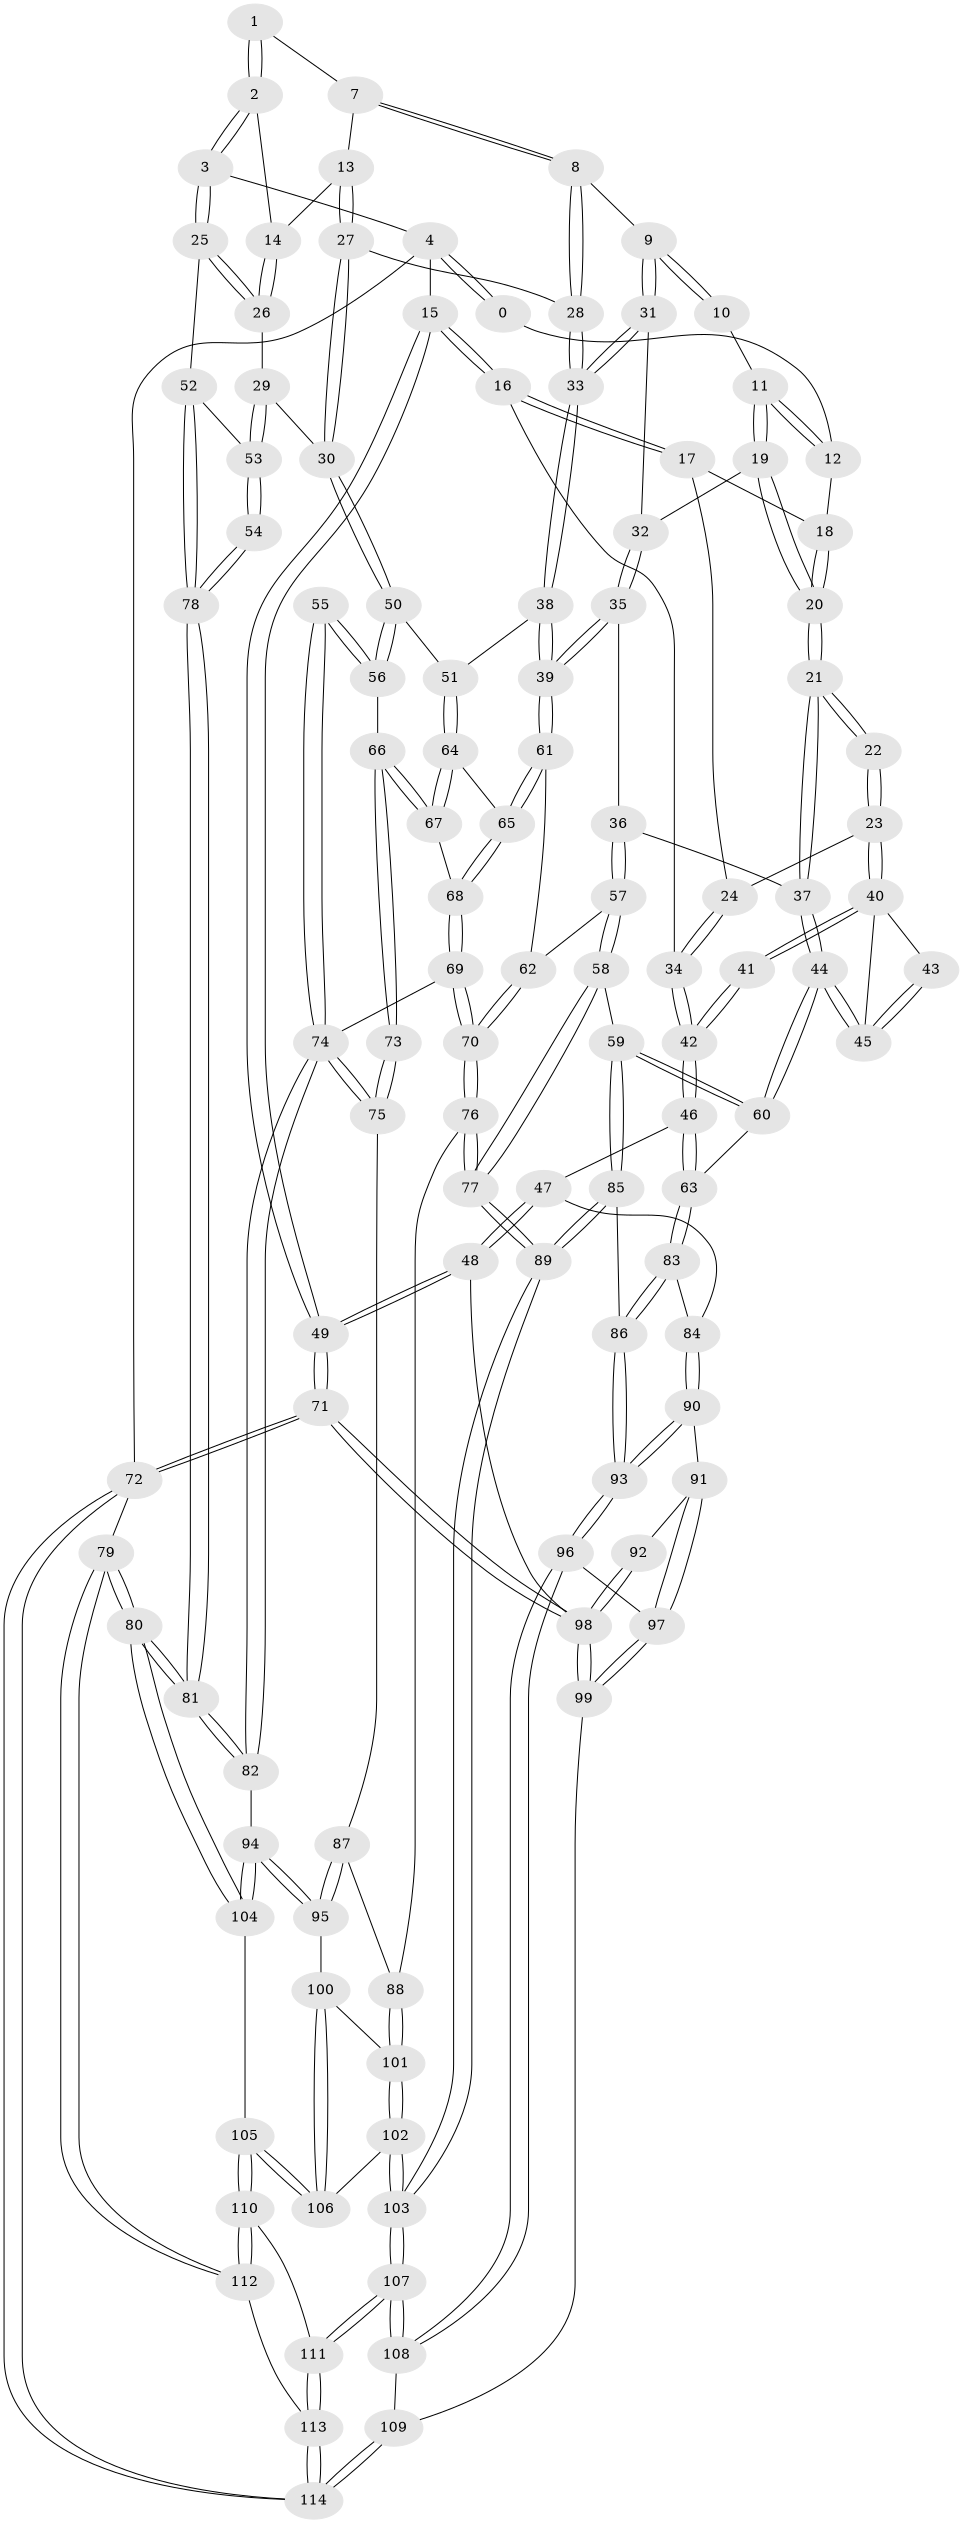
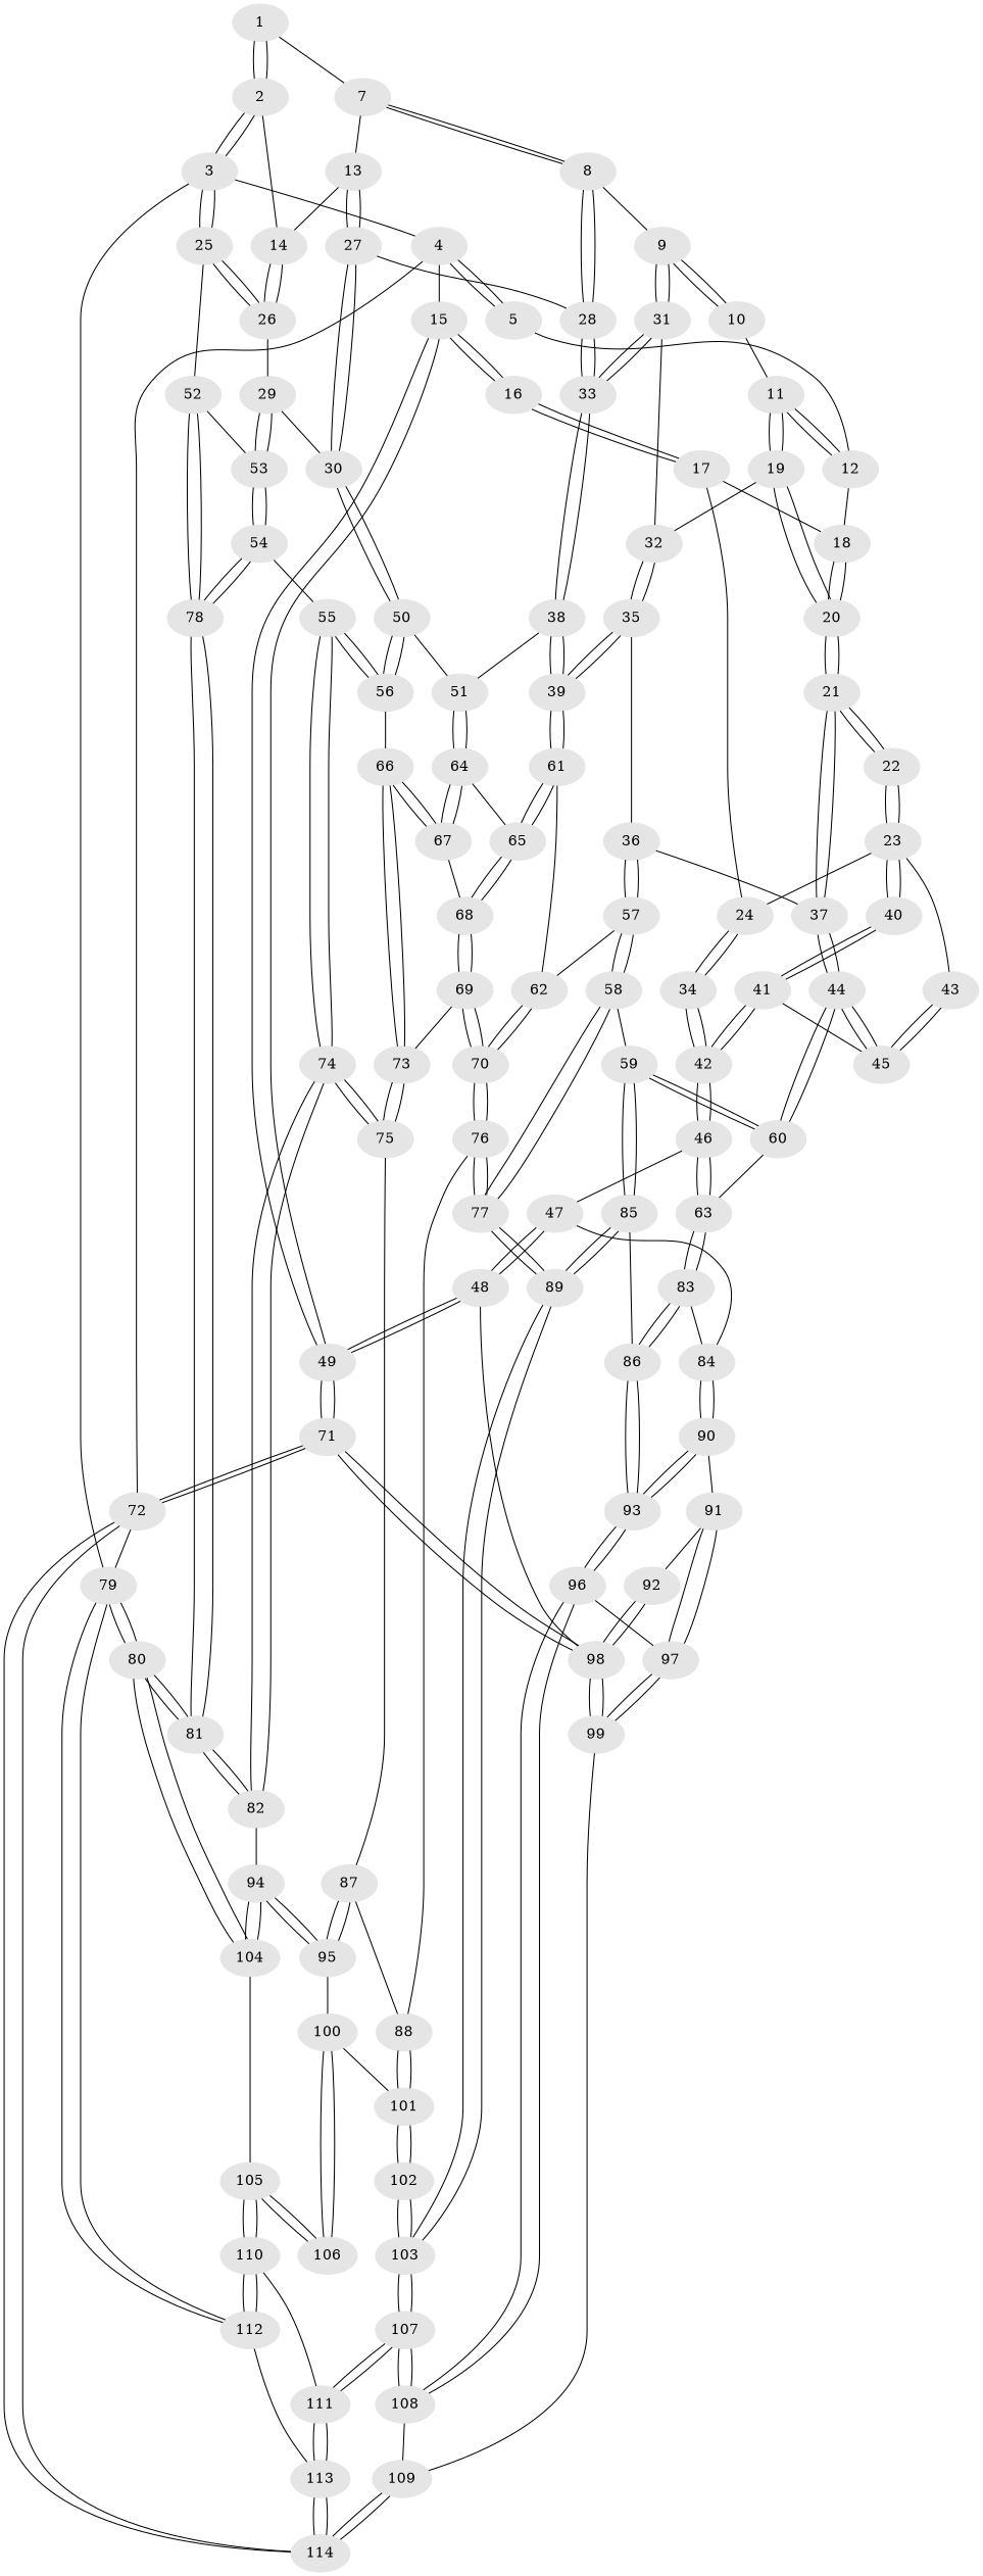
  graph {
    node [color=gray90 style=filled]
    1
    2
    7
    3
    14
    8
    13
    4
    25
    79
    26
-   5 [label=0]
+   5
    15
    72
    52
    80
    112
    12
    16
    49
    114
    18
    10
    11
    9
    28
    27
    31
    33
    32
    19
    20
    30
    29
    17
    34
    71
    24
    42
    21
    35
    22
    37
    23
    44
    40
    41
    43
    53
    78
    50
    38
    54
    51
    56
    36
    39
    46
    57
    61
    58
    62
    45
    60
    64
    65
    47
    63
    48
    84
    83
    98
    90
    92
    66
    67
    81
    55
    74
    75
    82
    73
    59
    77
    70
    85
    89
    86
    68
    76
    69
    88
    99
    87
    94
    95
    101
    103
    104
    113
    105
    93
    91
    96
    100
    102
    107
    97
    108
    106
    109
    111
    110
    1 -- 2
    1 -- 2
    1 -- 7
    2 -- 3
    2 -- 3
    2 -- 14
    7 -- 8
    7 -- 8
    7 -- 13
    3 -- 4
    3 -- 25
    3 -- 25
+   3 -- 79
    14 -- 26
    14 -- 26
    8 -- 9
    8 -- 28
    8 -- 28
    13 -- 14
    13 -- 27
    13 -- 27
    4 -- 5
    4 -- 5
    4 -- 15
    4 -- 72
    25 -- 26
    25 -- 26
    25 -- 52
    79 -- 80
    79 -- 80
    79 -- 112
    79 -- 112
    26 -- 29
    5 -- 12
    15 -- 16
    15 -- 16
    15 -- 49
    15 -- 49
    72 -- 79
    72 -- 114
    72 -- 114
    52 -- 53
    52 -- 78
    52 -- 78
    80 -- 81
    80 -- 81
    80 -- 104
    80 -- 104
    112 -- 113
    12 -- 18
    16 -- 17
    16 -- 17
-   16 -- 34
    49 -- 71
    49 -- 71
    18 -- 20
    18 -- 20
    10 -- 11
    11 -- 12
    11 -- 12
    11 -- 19
    11 -- 19
    9 -- 10
    9 -- 10
    9 -- 31
    9 -- 31
    28 -- 33
    28 -- 33
    27 -- 28
    27 -- 30
    27 -- 30
    31 -- 33
    31 -- 33
    31 -- 32
    33 -- 38
    33 -- 38
    32 -- 35
    32 -- 35
    19 -- 32
    19 -- 20
    19 -- 20
    20 -- 21
    20 -- 21
    30 -- 50
    30 -- 50
    29 -- 30
    29 -- 53
    29 -- 53
    17 -- 18
    17 -- 24
    34 -- 42
    34 -- 42
    71 -- 72
    71 -- 72
    71 -- 98
    71 -- 98
    24 -- 34
    24 -- 34
    42 -- 46
    42 -- 46
    21 -- 22
    21 -- 22
    21 -- 37
    21 -- 37
    35 -- 36
    35 -- 39
    35 -- 39
    22 -- 23
    22 -- 23
    37 -- 44
    37 -- 44
    23 -- 24
    23 -- 40
    23 -- 40
    44 -- 45
    44 -- 45
    44 -- 60
    44 -- 60
    40 -- 41
    40 -- 41
-   40 -- 43
+   23 -- 43
    41 -- 42
    41 -- 42
-   40 -- 45
+   41 -- 45
    43 -- 45
    43 -- 45
    53 -- 54
    53 -- 54
    78 -- 81
    78 -- 81
    50 -- 51
    50 -- 56
    50 -- 56
    38 -- 51
    38 -- 39
    38 -- 39
    54 -- 78
    54 -- 78
+   54 -- 55
    51 -- 64
    51 -- 64
    56 -- 66
    36 -- 37
    36 -- 57
    36 -- 57
    39 -- 61
    39 -- 61
    46 -- 47
    46 -- 63
    46 -- 63
    57 -- 58
    57 -- 58
    57 -- 62
    61 -- 62
    61 -- 65
    61 -- 65
    58 -- 59
    58 -- 77
    58 -- 77
    62 -- 70
    62 -- 70
    60 -- 63
    64 -- 65
    64 -- 67
    64 -- 67
    65 -- 68
    65 -- 68
    47 -- 48
    47 -- 48
    47 -- 84
    63 -- 83
    63 -- 83
    48 -- 49
    48 -- 49
    48 -- 98
    84 -- 90
    84 -- 90
    83 -- 84
    83 -- 86
    83 -- 86
    98 -- 99
    98 -- 99
    90 -- 93
    90 -- 93
    90 -- 91
    92 -- 98
    92 -- 98
    66 -- 67
    66 -- 67
    66 -- 73
    66 -- 73
    67 -- 68
    81 -- 82
    81 -- 82
    55 -- 56
    55 -- 56
    55 -- 74
    55 -- 74
    74 -- 75
    74 -- 75
    74 -- 82
    74 -- 82
    75 -- 87
    82 -- 94
    73 -- 75
    73 -- 75
    59 -- 60
    59 -- 60
    59 -- 85
    59 -- 85
    77 -- 89
    77 -- 89
    70 -- 76
    70 -- 76
    85 -- 89
    85 -- 89
    85 -- 86
    89 -- 103
    89 -- 103
    86 -- 93
    86 -- 93
    68 -- 69
    68 -- 69
    76 -- 77
    76 -- 77
    76 -- 88
-   69 -- 74
+   69 -- 73
    69 -- 70
    69 -- 70
    88 -- 101
    88 -- 101
    99 -- 109
    87 -- 88
    87 -- 95
    87 -- 95
    94 -- 95
    94 -- 95
    94 -- 104
    94 -- 104
    95 -- 100
    101 -- 102
    101 -- 102
    103 -- 107
    103 -- 107
    104 -- 105
    113 -- 114
    113 -- 114
    105 -- 106
    105 -- 106
    105 -- 110
    105 -- 110
    93 -- 96
    93 -- 96
    91 -- 92
    91 -- 97
    91 -- 97
    96 -- 97
    96 -- 108
    96 -- 108
    100 -- 101
    100 -- 106
    100 -- 106
    102 -- 103
    102 -- 103
-   102 -- 106
    107 -- 108
    107 -- 108
    107 -- 111
    107 -- 111
    97 -- 99
    97 -- 99
    108 -- 109
    109 -- 114
    109 -- 114
    111 -- 113
    111 -- 113
    110 -- 112
    110 -- 112
    110 -- 111
  }
